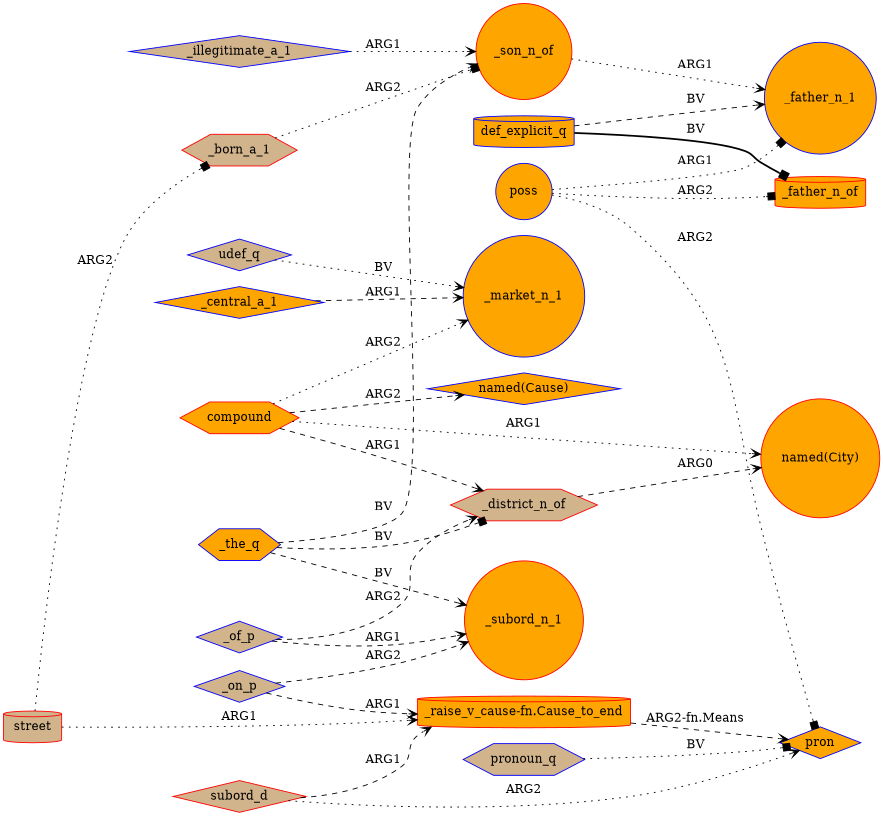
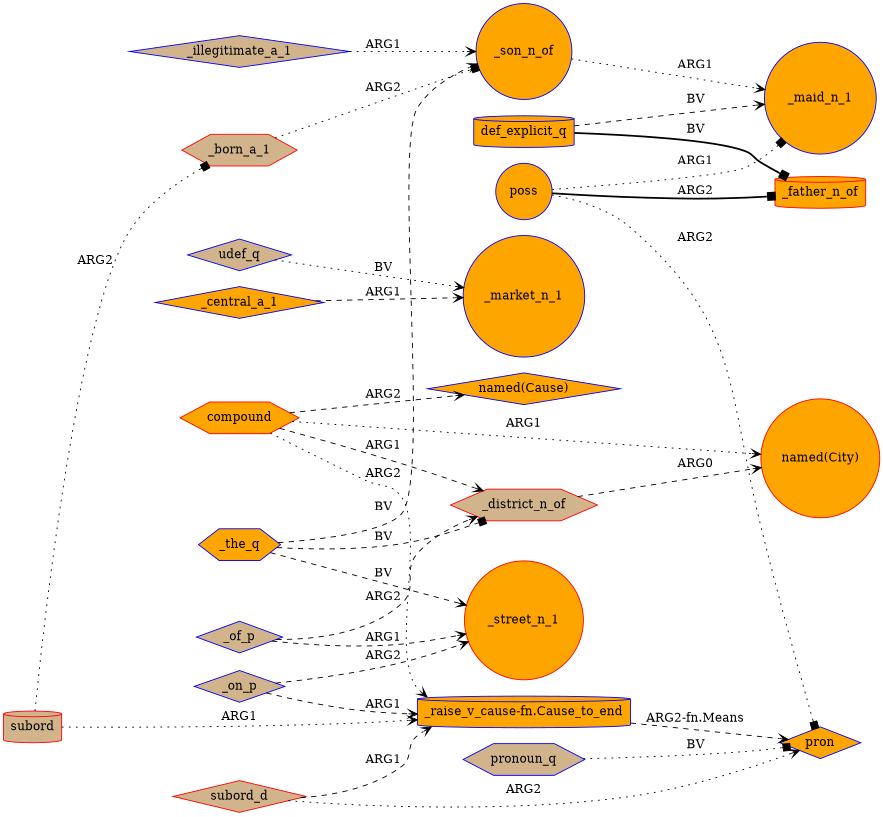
  digraph {
    fontname="DejaVu Serif"
    rankdir=LR
    node [color=blue fillcolor=orange fontname="DejaVu Serif" shape=diamond style=filled]
    edge [arrowhead=vee fontname="DejaVu Serif" style=dashed]
    def_explicit_q [shape=cylinder]
    _father_n_of [color=red shape=cylinder]
-   _maid_n_1 [shape=circle label=_father_n_1]
+   _maid_n_1 [shape=circle]
    udef_q [fillcolor=tan]
    _market_n_1 [shape=circle]
-   "_raise_v_cause-fn.Cause_to_end" [color=red shape=cylinder]
+   "_raise_v_cause-fn.Cause_to_end" [shape=cylinder]
    pron
    compound [color=red shape=hexagon]
    "named(City)" [color=red shape=circle]
    _district_n_of [color=red fillcolor=tan shape=hexagon]
    n11 [label="named(Cause)"]
    _the_q [shape=hexagon]
-   _son_n_of [color=red shape=circle]
-   _street_n_1 [color=red shape=circle label=_subord_n_1]
+   _son_n_of [shape=circle]
+   _street_n_1 [color=red shape=circle]
    poss [shape=circle]
    n16 [color=red fillcolor=tan label=subord_d]
    _of_p [fillcolor=tan]
    pronoun_q [fillcolor=tan shape=hexagon]
-   subord [color=red fillcolor=tan shape=cylinder label=street]
+   subord [color=red fillcolor=tan shape=cylinder]
    _born_a_1 [color=red fillcolor=tan shape=hexagon]
    _central_a_1
    _on_p [fillcolor=tan]
    _illegitimate_a_1 [fillcolor=tan]
    def_explicit_q -> _father_n_of [arrowhead=box label=BV style=bold]
    def_explicit_q -> _maid_n_1 [label=BV]
    udef_q -> _market_n_1 [label=BV style=dotted]
    "_raise_v_cause-fn.Cause_to_end" -> pron [label="ARG2-fn.Means"]
-   compound -> _market_n_1 [label=ARG2 style=dotted]
+   compound -> "_raise_v_cause-fn.Cause_to_end" [label=ARG2 style=dotted]
    compound -> "named(City)" [label=ARG1 style=dotted]
    compound -> _district_n_of [label=ARG1]
    compound -> n11 [label=ARG2]
    _district_n_of -> "named(City)" [label=ARG0]
    _the_q -> _district_n_of [arrowhead=box label=BV]
    _the_q -> _son_n_of [label=BV]
    _the_q -> _street_n_1 [label=BV]
    _son_n_of -> _maid_n_1 [label=ARG1 style=dotted]
-   poss -> _father_n_of [arrowhead=box label=ARG2 style=dotted]
+   poss -> _father_n_of [arrowhead=box label=ARG2 style=bold]
    poss -> _maid_n_1 [arrowhead=box label=ARG1 style=dotted]
    poss -> pron [arrowhead=box label=ARG2 style=dotted]
    n16 -> "_raise_v_cause-fn.Cause_to_end" [label=ARG1]
    n16 -> pron [label=ARG2 style=dotted]
    _of_p -> _district_n_of [label=ARG2]
    _of_p -> _street_n_1 [label=ARG1]
    pronoun_q -> pron [arrowhead=box label=BV style=dotted]
    subord -> "_raise_v_cause-fn.Cause_to_end" [label=ARG1 style=dotted]
    subord -> _born_a_1 [arrowhead=box label=ARG2 style=dotted]
    _born_a_1 -> _son_n_of [arrowhead=box label=ARG2 style=dotted]
    _central_a_1 -> _market_n_1 [label=ARG1]
    _on_p -> "_raise_v_cause-fn.Cause_to_end" [label=ARG1]
    _on_p -> _street_n_1 [label=ARG2]
    _illegitimate_a_1 -> _son_n_of [label=ARG1 style=dotted]
  }
